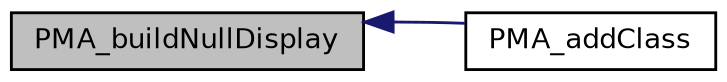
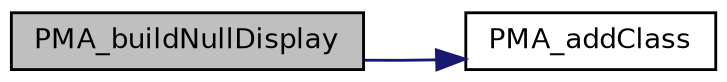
  digraph {
    rankdir=LR
    fontname="DejaVu Sans"
    node [color=black fontname="DejaVu Sans" fontsize=10 shape=record style=filled]
    n1 [fillcolor=grey75 fontcolor=black height=0.2 label=PMA_buildNullDisplay width=0.4]
    n2 [fillcolor=white height=0.2 label=PMA_addClass width=0.4]
-   n2 -> n1 [color=midnightblue fontname="DejaVu Sans" fontsize=10 labelfontname=Helvetica labelfontsize=10 style=solid]
+   n1 -> n2 [color=midnightblue fontname="DejaVu Sans" fontsize=10 labelfontname=Helvetica labelfontsize=10 style=solid]
  }
